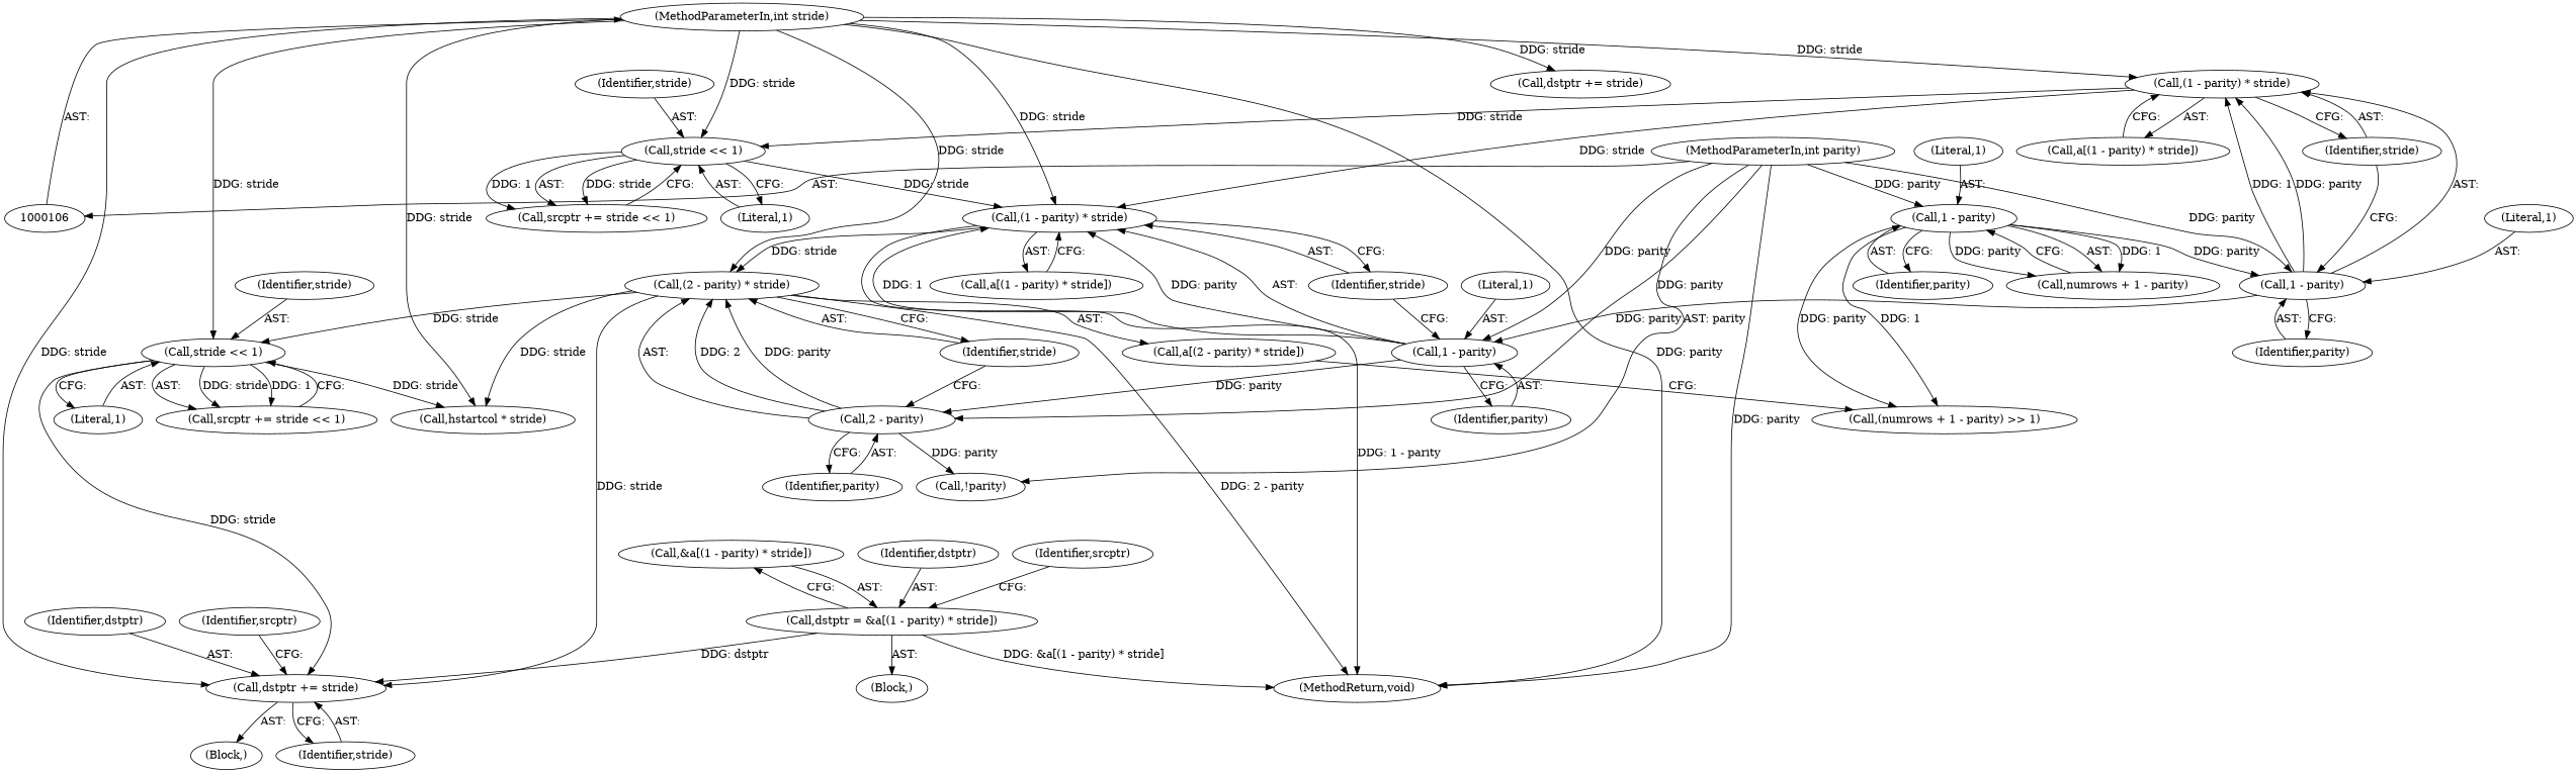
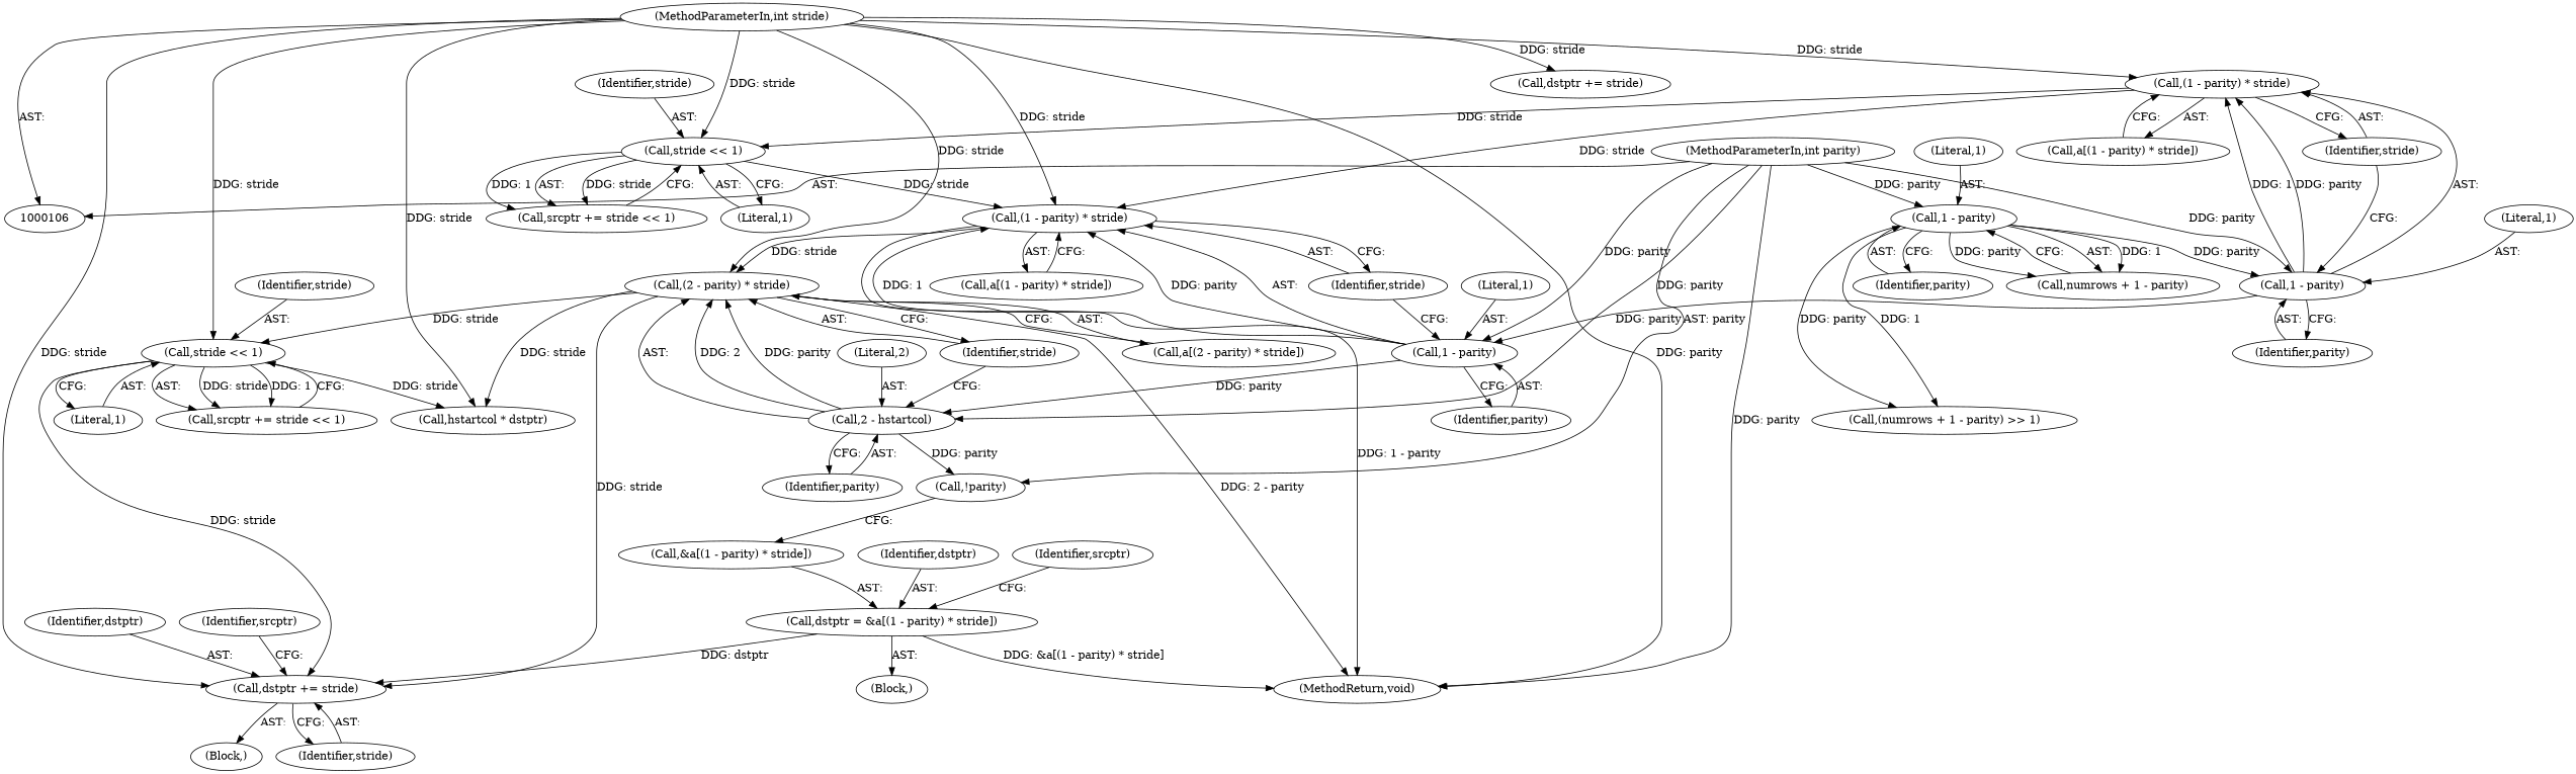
  digraph {
    n1 [label="(Call,dstptr += stride)"]
    n2 [label="(Block,)"]
    n3 [label="(Identifier,stride)"]
    n4 [label="(Call,(2 - parity) * stride)"]
    n5 [label="(Call,stride << 1)"]
    n6 [label="(Identifier,stride)"]
    n7 [label="(MethodReturn,void)"]
    n8 [label="(Call,a[(2 - parity) * stride])"]
-   n9 [label="(Call,hstartcol * stride)"]
+   n9 [label="(Call,hstartcol * dstptr)"]
    n10 [label="(Literal,1)"]
    n11 [label="(Call,srcptr += stride << 1)"]
-   n12 [label="(Call,2 - parity)"]
+   n12 [label="(Call,2 - hstartcol)"]
    n13 [label="(Identifier,parity)"]
    n14 [label="(Call,!parity)"]
    n15 [label="(Call,1 - parity)"]
    n16 [label="(Call,(1 - parity) * stride)"]
    n17 [label="(Identifier,parity)"]
    n18 [label="(Call,a[(1 - parity) * stride])"]
    n19 [label="(Identifier,stride)"]
    n20 [label="(Call,1 - parity)"]
    n21 [label="(Call,(1 - parity) * stride)"]
    n22 [label="(Identifier,parity)"]
    n23 [label="(Call,stride << 1)"]
    n24 [label="(Identifier,stride)"]
    n25 [label="(Call,a[(1 - parity) * stride])"]
    n26 [label="(Call,1 - parity)"]
    n27 [label="(Call,(numrows + 1 - parity) >> 1)"]
    n28 [label="(Identifier,parity)"]
    n29 [label="(Call,numrows + 1 - parity)"]
    n30 [label="(MethodParameterIn,int parity)"]
    1000106
    n32 [label="(Call,srcptr += stride << 1)"]
    n33 [label="(Literal,1)"]
    n34 [label="(MethodParameterIn,int stride)"]
    n35 [label="(Call,dstptr += stride)"]
    n36 [label="(Call,dstptr = &a[(1 - parity) * stride])"]
    n37 [label="(Call,&a[(1 - parity) * stride])"]
    n38 [label="(Block,)"]
    n39 [label="(Identifier,dstptr)"]
    n40 [label="(Literal,1)"]
+   n41 [label="(Literal,2)"]
    n42 [label="(Identifier,stride)"]
    n43 [label="(Literal,1)"]
    n44 [label="(Identifier,dstptr)"]
    n45 [label="(Literal,1)"]
    n46 [label="(Identifier,srcptr)"]
    n47 [label="(Identifier,stride)"]
    n48 [label="(Identifier,srcptr)"]
    n1 -> n2 [label="AST: "]
    n1 -> n3 [label="CFG: "]
    n3 -> n1 [label="AST: "]
    n4 -> n1 [label="DDG: stride"]
    n4 -> n5 [label="DDG: stride"]
    n4 -> n6 [label="CFG: "]
    n4 -> n7 [label="DDG: 2 - parity"]
    n4 -> n8 [label="AST: "]
    n4 -> n9 [label="DDG: stride"]
    n5 -> n1 [label="DDG: stride"]
    n5 -> n9 [label="DDG: stride"]
    n5 -> n10 [label="CFG: "]
    n5 -> n11 [label="AST: "]
    n5 -> n11 [label="DDG: stride"]
    n5 -> n11 [label="DDG: 1"]
    n6 -> n4 [label="AST: "]
    n6 -> n12 [label="CFG: "]
-   n8 -> n27 [label="CFG: "]
+   n8 -> n4 [label="CFG: "]
    n10 -> n5 [label="AST: "]
    n11 -> n5 [label="CFG: "]
    n12 -> n4 [label="AST: "]
    n12 -> n4 [label="DDG: 2"]
    n12 -> n4 [label="DDG: parity"]
    n12 -> n13 [label="CFG: "]
    n12 -> n14 [label="DDG: parity"]
    n13 -> n12 [label="AST: "]
    n15 -> n12 [label="DDG: parity"]
    n15 -> n16 [label="AST: "]
    n15 -> n16 [label="DDG: 1"]
    n15 -> n16 [label="DDG: parity"]
    n15 -> n17 [label="CFG: "]
    n16 -> n4 [label="DDG: stride"]
    n16 -> n7 [label="DDG: 1 - parity"]
    n16 -> n18 [label="AST: "]
    n16 -> n19 [label="CFG: "]
    n17 -> n15 [label="AST: "]
    n18 -> n16 [label="CFG: "]
    n19 -> n15 [label="CFG: "]
    n19 -> n16 [label="AST: "]
    n20 -> n15 [label="DDG: parity"]
    n20 -> n21 [label="AST: "]
    n20 -> n21 [label="DDG: 1"]
    n20 -> n21 [label="DDG: parity"]
    n20 -> n22 [label="CFG: "]
    n21 -> n16 [label="DDG: stride"]
    n21 -> n23 [label="DDG: stride"]
    n21 -> n24 [label="CFG: "]
    n21 -> n25 [label="AST: "]
    n22 -> n20 [label="AST: "]
    n23 -> n16 [label="DDG: stride"]
    n23 -> n32 [label="AST: "]
    n23 -> n32 [label="DDG: stride"]
    n23 -> n32 [label="DDG: 1"]
    n23 -> n33 [label="CFG: "]
    n24 -> n20 [label="CFG: "]
    n24 -> n21 [label="AST: "]
    n25 -> n21 [label="CFG: "]
    n26 -> n20 [label="DDG: parity"]
    n26 -> n27 [label="DDG: 1"]
    n26 -> n27 [label="DDG: parity"]
    n26 -> n28 [label="CFG: "]
    n26 -> n29 [label="AST: "]
    n26 -> n29 [label="DDG: 1"]
    n26 -> n29 [label="DDG: parity"]
    n28 -> n26 [label="AST: "]
    n29 -> n26 [label="CFG: "]
    n30 -> n7 [label="DDG: parity"]
    n30 -> n12 [label="DDG: parity"]
    n30 -> n14 [label="AST: parity"]
    n30 -> n15 [label="DDG: parity"]
    n30 -> n20 [label="DDG: parity"]
    n30 -> n26 [label="DDG: parity"]
    n30 -> 1000106 [label="AST: "]
    n32 -> n23 [label="CFG: "]
    n33 -> n23 [label="AST: "]
    n34 -> n1 [label="DDG: stride"]
    n34 -> n4 [label="DDG: stride"]
    n34 -> n5 [label="DDG: stride"]
    n34 -> n7 [label="DDG: parity"]
    n34 -> n9 [label="DDG: stride"]
    n34 -> n16 [label="DDG: stride"]
    n34 -> n21 [label="DDG: stride"]
    n34 -> n23 [label="DDG: stride"]
-   1000106 -> n34 [label="AST: "]
+   n34 -> 1000106 [label="AST: "]
    n34 -> n35 [label="DDG: stride"]
    n36 -> n1 [label="DDG: dstptr"]
    n36 -> n7 [label="DDG: &a[(1 - parity) * stride]"]
-   n36 -> n37 [label="CFG: "]
+   n14 -> n37 [label="CFG: "]
    n36 -> n38 [label="AST: "]
    n37 -> n36 [label="AST: "]
    n39 -> n36 [label="AST: "]
    n40 -> n20 [label="AST: "]
+   n41 -> n12 [label="AST: "]
    n42 -> n23 [label="AST: "]
    n43 -> n15 [label="AST: "]
    n44 -> n1 [label="AST: "]
    n45 -> n26 [label="AST: "]
    n46 -> n1 [label="CFG: "]
    n47 -> n5 [label="AST: "]
    n48 -> n36 [label="CFG: "]
  }
